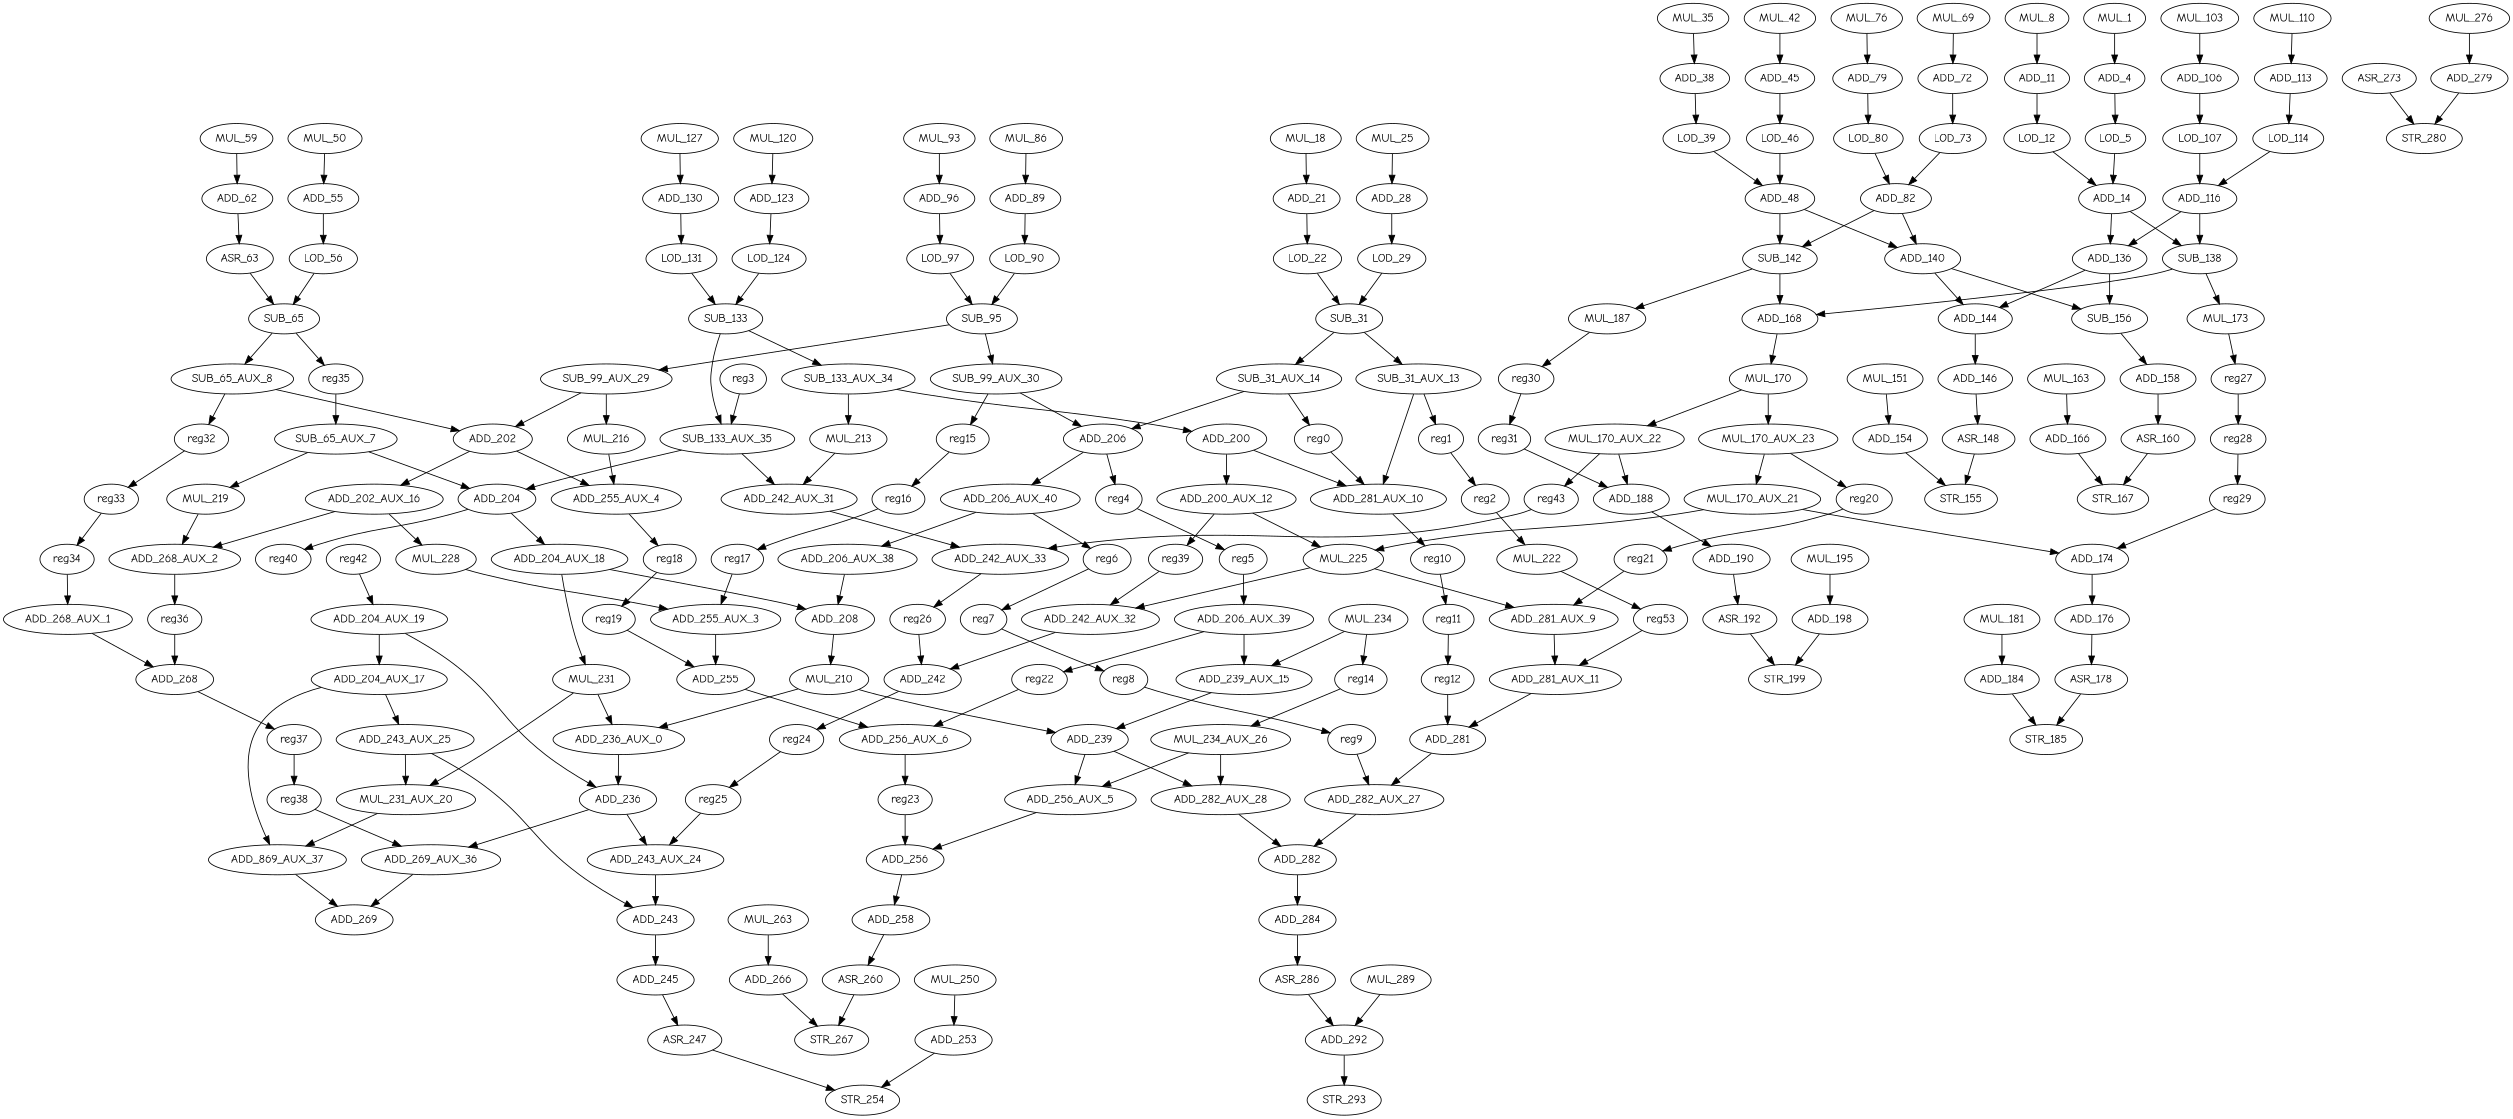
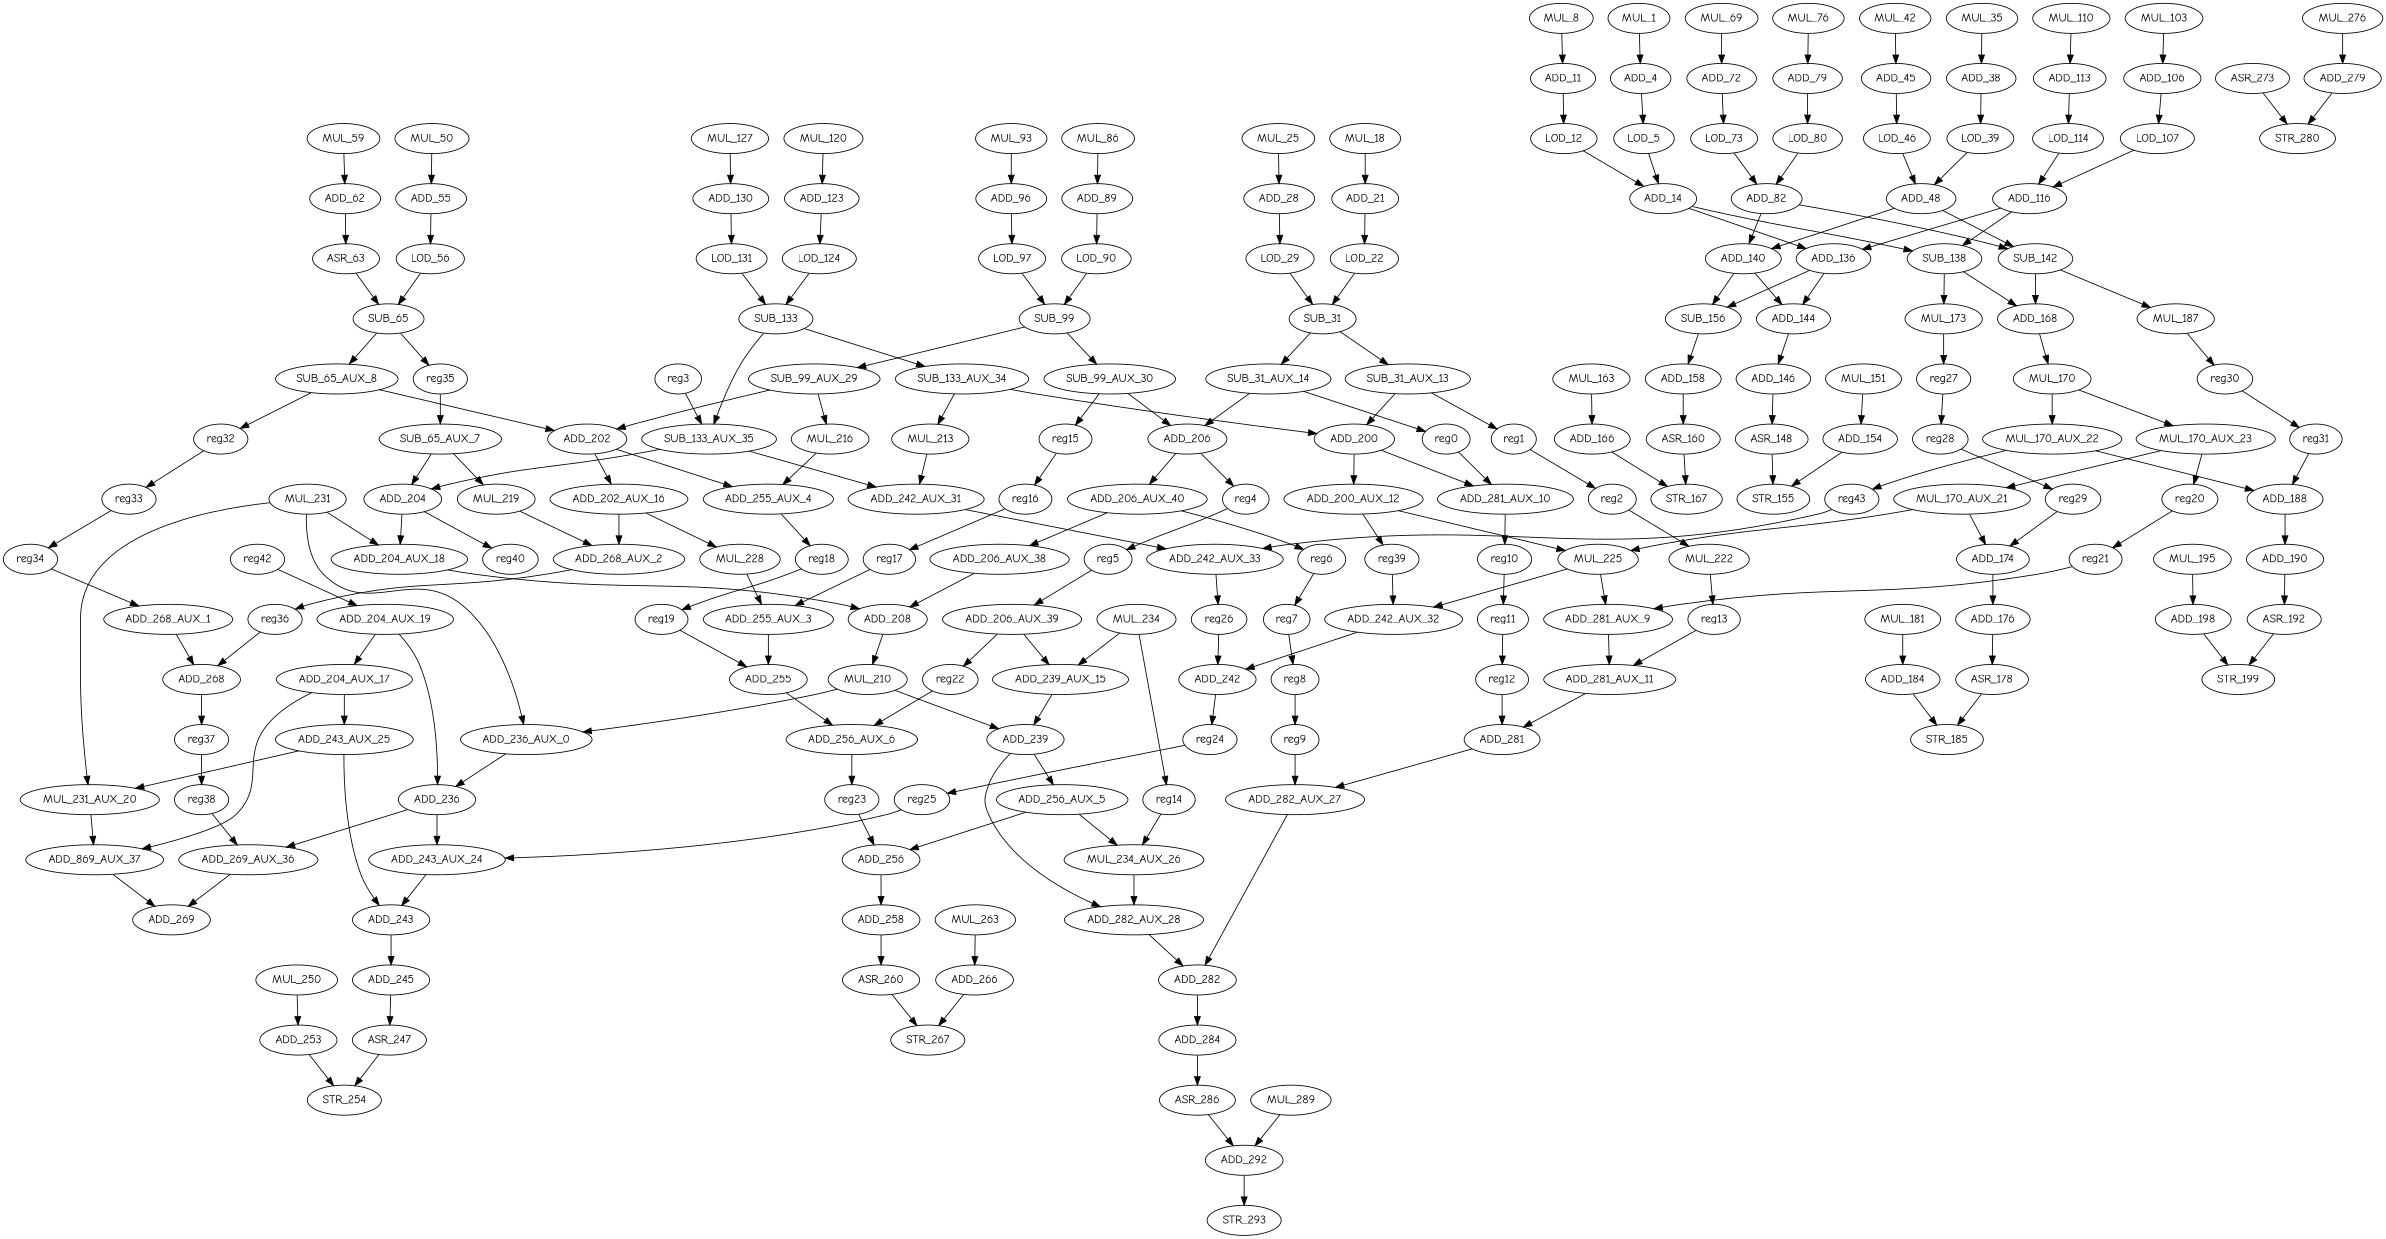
  digraph {
    fontname="Comic Neue"
    node [fontname="Comic Neue"]
    edge [fontname="Comic Neue" w=0]
    ADD_190
    ASR_192
    STR_199
    SUB_138
    MUL_173
    ADD_168
    reg27
    MUL_170
    reg28
    MUL_170_AUX_23
    MUL_170_AUX_22
    MUL_228
    ADD_255_AUX_3
    ADD_255
    ADD_268_AUX_1
    ADD_268
    ADD_256_AUX_6
    reg37
    ADD_239_AUX_15
    ADD_239
    ADD_256_AUX_5
    ADD_282_AUX_28
    ADD_256
    ADD_282
    ASR_273
    STR_280
    LOD_131
    SUB_133
    SUB_133_AUX_34
    SUB_133_AUX_35
    MUL_213
    ADD_200
    reg3
    ADD_279
    ADD_255_AUX_4
    reg18
    reg19
    ADD_258
    ADD_284
    LOD_12
    ADD_14
    ADD_136
    SUB_156
    ADD_144
    ASR_286
    ADD_292
    ADD_242_AUX_31
    ADD_281_AUX_10
    ADD_200_AUX_12
    ADD_242_AUX_33
    reg10
    MUL_225
    reg39
    ADD_206
    ADD_206_AUX_40
    reg4
    ADD_206_AUX_38
    reg6
    reg5
    ADD_208
    reg7
    ADD_206_AUX_39
    STR_293
    MUL_187
    reg30
    reg31
    ADD_188
    MUL_69
    ADD_72
    LOD_73
    ADD_82
    ADD_253
    STR_254
    ADD_158
    ASR_160
    STR_167
    ADD_106
    LOD_107
    ADD_116
    MUL_263
    ADD_266
    STR_267
    ADD_204_AUX_18
    MUL_231
    MUL_210
    ADD_236_AUX_0
    MUL_231_AUX_20
    ADD_236
    n89 [label=ADD_869_AUX_37]
    ADD_204
    reg40
    reg26
    SUB_31_AUX_13
    reg1
    reg2
    MUL_222
    n97 [label=ASR_63]
    SUB_65
    SUB_65_AUX_8
    reg35
    ADD_202
    reg32
    SUB_65_AUX_7
    ADD_242_AUX_32
    ADD_281_AUX_9
    ADD_242
    ADD_281_AUX_11
    reg24
    ADD_281
    ADD_28
    LOD_29
    SUB_31
    SUB_31_AUX_14
    ADD_202_AUX_16
    ADD_268_AUX_2
    reg36
    ADD_146
    ASR_148
    STR_155
-   SUB_99 [label=SUB_95]
+   SUB_99
    SUB_99_AUX_29
    SUB_99_AUX_30
    MUL_216
    reg15
    reg16
    MUL_25
    ASR_260
-   reg13 [label=reg53]
+   reg13
    reg38
    ADD_269_AUX_36
    MUL_234
    reg14
    MUL_234_AUX_26
    reg11
    reg12
    ADD_282_AUX_27
    MUL_93
    ADD_96
    LOD_97
    reg8
    reg25
    ADD_243_AUX_24
    ADD_243
    ADD_245
    ASR_247
    MUL_18
    ADD_21
    LOD_22
    MUL_120
    ADD_123
    LOD_124
    ADD_62
    MUL_276
    MUL_219
    LOD_46
    ADD_48
    SUB_142
    ADD_140
    reg17
    reg23
    MUL_163
    ADD_166
    MUL_110
    ADD_113
    LOD_114
    MUL_86
    ADD_89
    LOD_90
    ADD_198
    ADD_184
    STR_185
    ADD_204_AUX_19
    ADD_204_AUX_17
    ADD_243_AUX_25
    ADD_269
    MUL_195
    ADD_174
    ADD_176
    ASR_178
    MUL_151
    ADD_154
    reg22
    MUL_170_AUX_21
    reg20
    reg43
    reg21
    MUL_127
    ADD_130
    LOD_80
    MUL_42
    ADD_45
    reg0
    ADD_4
    LOD_5
    LOD_39
    n196 [label=MUL_50]
    ADD_55
    LOD_56
    MUL_289
    reg33
    reg34
    MUL_59
    MUL_76
    ADD_79
    MUL_250
    MUL_8
    ADD_11
    ADD_38
    reg29
    MUL_35
    MUL_181
    MUL_1
    MUL_103
    reg9
    reg42
    ADD_190 -> ASR_192
    ASR_192 -> STR_199
    SUB_138 -> MUL_173
    SUB_138 -> ADD_168
    MUL_173 -> reg27
    ADD_168 -> MUL_170 [w=5]
    reg27 -> reg28
    MUL_170 -> MUL_170_AUX_23
    MUL_170 -> MUL_170_AUX_22 [w=2]
    reg28 -> reg29
    MUL_170_AUX_23 -> MUL_170_AUX_21
    MUL_170_AUX_23 -> reg20
    MUL_170_AUX_22 -> ADD_188
    MUL_170_AUX_22 -> reg43
    MUL_228 -> ADD_255_AUX_3
    ADD_255_AUX_3 -> ADD_255
    ADD_255 -> ADD_256_AUX_6
    ADD_268_AUX_1 -> ADD_268
    ADD_268 -> reg37
    ADD_256_AUX_6 -> reg23 [w=1]
    reg37 -> reg38
    ADD_239_AUX_15 -> ADD_239
    ADD_239 -> ADD_256_AUX_5 [w=1]
    ADD_239 -> ADD_282_AUX_28
    ADD_256_AUX_5 -> ADD_256 [w=3]
    ADD_282_AUX_28 -> ADD_282
    ADD_256 -> ADD_258 [w=1]
    ADD_282 -> ADD_284
    ASR_273 -> STR_280
    LOD_131 -> SUB_133 [w=1]
    SUB_133 -> SUB_133_AUX_34 [w=3]
    SUB_133 -> SUB_133_AUX_35
    SUB_133_AUX_34 -> MUL_213
    SUB_133_AUX_34 -> ADD_200
    SUB_133_AUX_35 -> ADD_242_AUX_31 [w=2]
    SUB_133_AUX_35 -> ADD_204
    MUL_213 -> ADD_242_AUX_31
    ADD_200 -> ADD_281_AUX_10 [w=4]
    ADD_200 -> ADD_200_AUX_12 [w=1]
    reg3 -> SUB_133_AUX_35
    ADD_279 -> STR_280
    ADD_255_AUX_4 -> reg18 [w=6]
    reg18 -> reg19
    reg19 -> ADD_255
    ADD_258 -> ASR_260
    ADD_284 -> ASR_286
    LOD_12 -> ADD_14
    ADD_14 -> SUB_138
    ADD_14 -> ADD_136 [w=3]
    ADD_136 -> SUB_156
    ADD_136 -> ADD_144
    SUB_156 -> ADD_158 [w=1]
    ADD_144 -> ADD_146 [w=3]
    ASR_286 -> ADD_292
    ADD_292 -> STR_293
    ADD_242_AUX_31 -> ADD_242_AUX_33
    ADD_281_AUX_10 -> reg10
    ADD_200_AUX_12 -> MUL_225
    ADD_200_AUX_12 -> reg39
    ADD_242_AUX_33 -> reg26
    reg10 -> reg11 [w=1]
    MUL_225 -> ADD_242_AUX_32 [w=2]
    MUL_225 -> ADD_281_AUX_9 [w=4]
    reg39 -> ADD_242_AUX_32
    ADD_206 -> ADD_206_AUX_40
    ADD_206 -> reg4
    ADD_206_AUX_40 -> ADD_206_AUX_38
    ADD_206_AUX_40 -> reg6
    reg4 -> reg5
    ADD_206_AUX_38 -> ADD_208
    reg6 -> reg7
    reg5 -> ADD_206_AUX_39
    ADD_208 -> MUL_210 [w=2]
    reg7 -> reg8
    ADD_206_AUX_39 -> ADD_239_AUX_15 [w=3]
    ADD_206_AUX_39 -> reg22
    MUL_187 -> reg30
    reg30 -> reg31
    reg31 -> ADD_188
    ADD_188 -> ADD_190
    MUL_69 -> ADD_72
    ADD_72 -> LOD_73
    LOD_73 -> ADD_82
    ADD_82 -> SUB_142 [w=1]
    ADD_82 -> ADD_140
    ADD_253 -> STR_254
    ADD_158 -> ASR_160 [w=1]
    ASR_160 -> STR_167
    ADD_106 -> LOD_107 [w=1]
    LOD_107 -> ADD_116
    ADD_116 -> SUB_138 [w=4]
    ADD_116 -> ADD_136 [w=1]
    MUL_263 -> ADD_266
    ADD_266 -> STR_267
    ADD_204_AUX_18 -> ADD_208 [w=5]
-   ADD_204_AUX_18 -> MUL_231
+   MUL_231 -> ADD_204_AUX_18
    MUL_231 -> ADD_236_AUX_0 [w=3]
    MUL_231 -> MUL_231_AUX_20
    MUL_210 -> ADD_239
    MUL_210 -> ADD_236_AUX_0
    ADD_236_AUX_0 -> ADD_236
    MUL_231_AUX_20 -> n89
    ADD_236 -> ADD_269_AUX_36
    ADD_236 -> ADD_243_AUX_24
    n89 -> ADD_269
    ADD_204 -> ADD_204_AUX_18
    ADD_204 -> reg40 [w=2]
    reg26 -> ADD_242
-   SUB_31_AUX_13 -> ADD_281_AUX_10
+   SUB_31_AUX_13 -> ADD_200
    SUB_31_AUX_13 -> reg1
    reg1 -> reg2
    reg2 -> MUL_222
    MUL_222 -> reg13
    n97 -> SUB_65
    SUB_65 -> SUB_65_AUX_8 [w=1]
    SUB_65 -> reg35
    SUB_65_AUX_8 -> ADD_202
    SUB_65_AUX_8 -> reg32
    reg35 -> SUB_65_AUX_7
    ADD_202 -> ADD_255_AUX_4 [w=1]
    ADD_202 -> ADD_202_AUX_16
    reg32 -> reg33
    SUB_65_AUX_7 -> ADD_204
    SUB_65_AUX_7 -> MUL_219
    ADD_242_AUX_32 -> ADD_242
    ADD_281_AUX_9 -> ADD_281_AUX_11
    ADD_242 -> reg24
    ADD_281_AUX_11 -> ADD_281 [w=2]
    reg24 -> reg25
    ADD_281 -> ADD_282_AUX_27 [w=3]
    ADD_28 -> LOD_29
    LOD_29 -> SUB_31
    SUB_31 -> SUB_31_AUX_13 [w=3]
    SUB_31 -> SUB_31_AUX_14
    SUB_31_AUX_14 -> ADD_206
    SUB_31_AUX_14 -> reg0
    ADD_202_AUX_16 -> MUL_228 [w=2]
    ADD_202_AUX_16 -> ADD_268_AUX_2
    ADD_268_AUX_2 -> reg36
    reg36 -> ADD_268 [w=2]
    ADD_146 -> ASR_148 [w=1]
    ASR_148 -> STR_155 [w=1]
    SUB_99 -> SUB_99_AUX_29 [w=2]
    SUB_99 -> SUB_99_AUX_30
    SUB_99_AUX_29 -> ADD_202
    SUB_99_AUX_29 -> MUL_216
    SUB_99_AUX_30 -> ADD_206 [w=1]
    SUB_99_AUX_30 -> reg15
    MUL_216 -> ADD_255_AUX_4
    reg15 -> reg16
    reg16 -> reg17
    MUL_25 -> ADD_28
    ASR_260 -> STR_267
    reg13 -> ADD_281_AUX_11
    reg38 -> ADD_269_AUX_36
    ADD_269_AUX_36 -> ADD_269 [w=3]
    MUL_234 -> ADD_239_AUX_15
    MUL_234 -> reg14
    reg14 -> MUL_234_AUX_26
-   MUL_234_AUX_26 -> ADD_256_AUX_5
+   ADD_256_AUX_5 -> MUL_234_AUX_26
    MUL_234_AUX_26 -> ADD_282_AUX_28 [w=1]
    reg11 -> reg12
    reg12 -> ADD_281
    ADD_282_AUX_27 -> ADD_282
    MUL_93 -> ADD_96 [w=1]
    ADD_96 -> LOD_97
    LOD_97 -> SUB_99 [w=1]
    reg8 -> reg9
    reg25 -> ADD_243_AUX_24
    ADD_243_AUX_24 -> ADD_243 [w=3]
    ADD_243 -> ADD_245
    ADD_245 -> ASR_247
    ASR_247 -> STR_254
    MUL_18 -> ADD_21
    ADD_21 -> LOD_22
    LOD_22 -> SUB_31 [w=1]
    MUL_120 -> ADD_123
    ADD_123 -> LOD_124
    LOD_124 -> SUB_133
    ADD_62 -> n97
    MUL_276 -> ADD_279 [w=1]
    MUL_219 -> ADD_268_AUX_2
    LOD_46 -> ADD_48 [w=5]
    ADD_48 -> SUB_142
    ADD_48 -> ADD_140
    SUB_142 -> ADD_168
    SUB_142 -> MUL_187
    ADD_140 -> SUB_156 [w=2]
    ADD_140 -> ADD_144 [w=1]
    reg17 -> ADD_255_AUX_3
    reg23 -> ADD_256 [w=1]
    MUL_163 -> ADD_166
    ADD_166 -> STR_167
    MUL_110 -> ADD_113 [w=4]
    ADD_113 -> LOD_114
    LOD_114 -> ADD_116 [w=2]
    MUL_86 -> ADD_89
    ADD_89 -> LOD_90
    LOD_90 -> SUB_99 [w=1]
    ADD_198 -> STR_199
    ADD_184 -> STR_185
    ADD_204_AUX_19 -> ADD_236 [w=4]
    ADD_204_AUX_19 -> ADD_204_AUX_17
    ADD_204_AUX_17 -> n89
    ADD_204_AUX_17 -> ADD_243_AUX_25
    ADD_243_AUX_25 -> MUL_231_AUX_20 [w=1]
    ADD_243_AUX_25 -> ADD_243
    MUL_195 -> ADD_198
    ADD_174 -> ADD_176
    ADD_176 -> ASR_178
    ASR_178 -> STR_185
    MUL_151 -> ADD_154
    ADD_154 -> STR_155
    reg22 -> ADD_256_AUX_6
    MUL_170_AUX_21 -> MUL_225
    MUL_170_AUX_21 -> ADD_174 [w=5]
    reg20 -> reg21
    reg43 -> ADD_242_AUX_33
    reg21 -> ADD_281_AUX_9
    MUL_127 -> ADD_130
    ADD_130 -> LOD_131
    LOD_80 -> ADD_82
    MUL_42 -> ADD_45
    ADD_45 -> LOD_46
    reg0 -> ADD_281_AUX_10
    ADD_4 -> LOD_5
    LOD_5 -> ADD_14
    LOD_39 -> ADD_48 [w=2]
    n196 -> ADD_55
    ADD_55 -> LOD_56
    LOD_56 -> SUB_65
    MUL_289 -> ADD_292
    reg33 -> reg34
    reg34 -> ADD_268_AUX_1
    MUL_59 -> ADD_62
    MUL_76 -> ADD_79
    ADD_79 -> LOD_80 [w=1]
    MUL_250 -> ADD_253
    MUL_8 -> ADD_11
    ADD_11 -> LOD_12 [w=1]
    ADD_38 -> LOD_39 [w=1]
    reg29 -> ADD_174
    MUL_35 -> ADD_38
    MUL_181 -> ADD_184
    MUL_1 -> ADD_4
    MUL_103 -> ADD_106
    reg9 -> ADD_282_AUX_27
    reg42 -> ADD_204_AUX_19
  }
